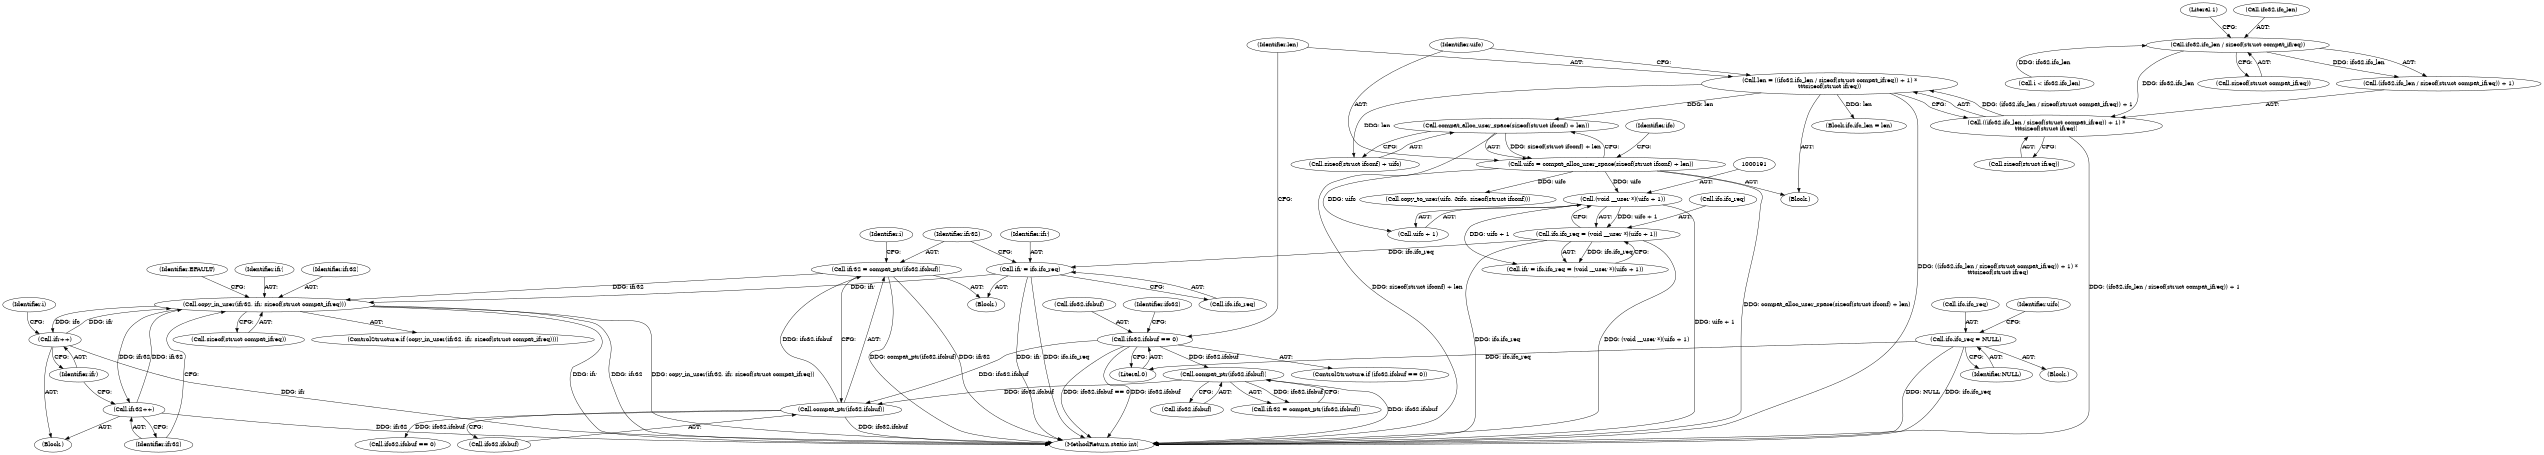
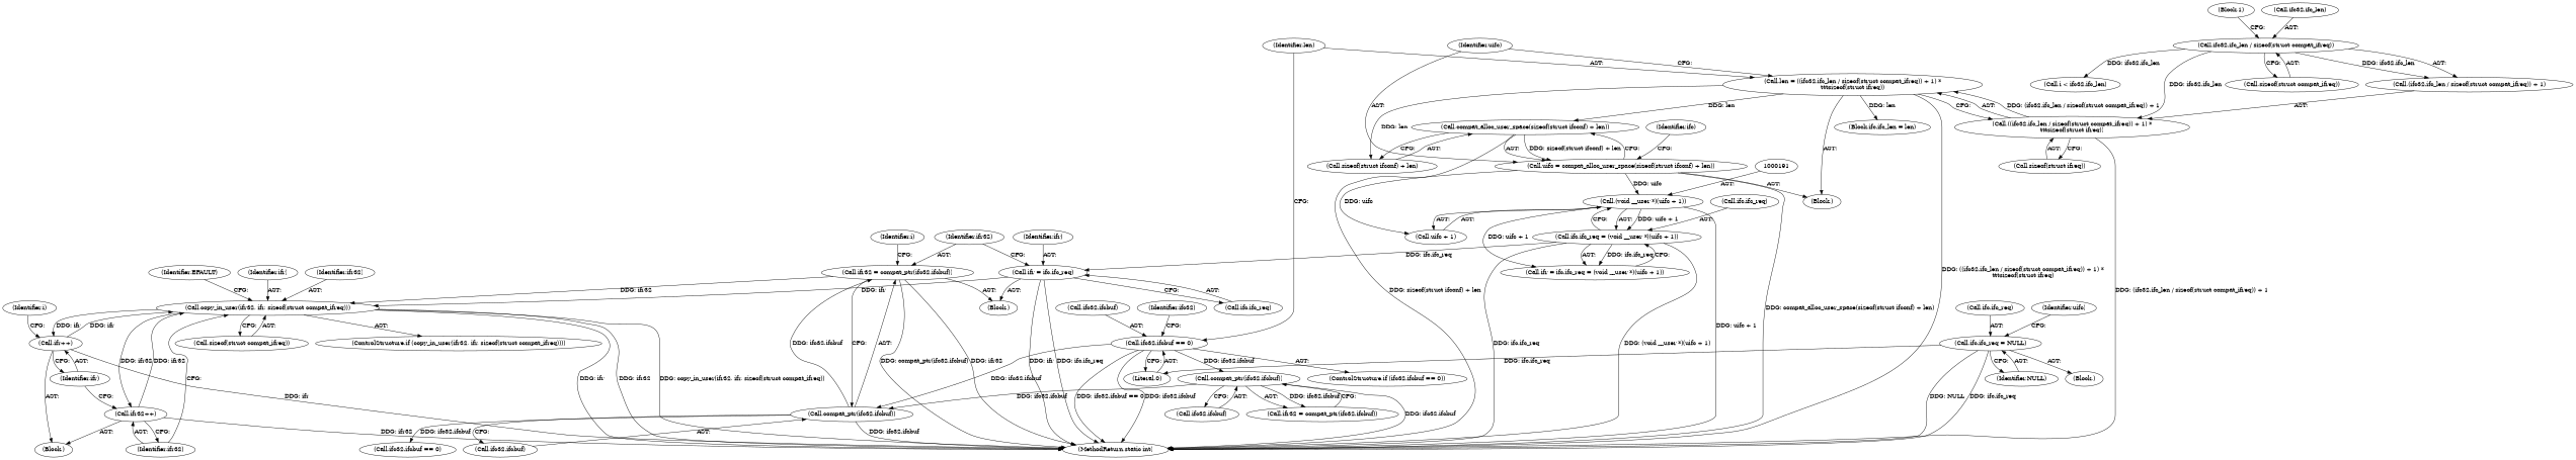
  digraph {
    n1 [label="(Call,copy_in_user(ifr32, ifr, sizeof(struct compat_ifreq)))"]
    n2 [label="(Call,ifr32++)"]
    n3 [label="(Call,ifr++)"]
    n4 [label="(MethodReturn,static int)"]
    n5 [label="(Call,sizeof(struct compat_ifreq))"]
    n6 [label="(ControlStructure,if (copy_in_user(ifr32, ifr, sizeof(struct compat_ifreq))))"]
    n7 [label="(Block,)"]
    n8 [label="(Identifier,ifr32)"]
    n9 [label="(Identifier,ifr)"]
    n10 [label="(Call,ifr32 = compat_ptr(ifc32.ifcbuf))"]
    n11 [label="(Call,compat_ptr(ifc32.ifcbuf))"]
    n12 [label="(Block,)"]
    n13 [label="(Call,ifc32.ifcbuf == 0)"]
    n14 [label="(Call,ifc32.ifcbuf)"]
    n15 [label="(Call,ifc32.ifcbuf == 0)"]
    n16 [label="(Call,compat_ptr(ifc32.ifcbuf))"]
    n17 [label="(Literal,0)"]
    n18 [label="(ControlStructure,if (ifc32.ifcbuf == 0))"]
    n19 [label="(Call,ifc32.ifcbuf)"]
    n20 [label="(Call,ifr32 = compat_ptr(ifc32.ifcbuf))"]
    n21 [label="(Call,ifr = ifc.ifc_req)"]
    n22 [label="(Call,ifc.ifc_req)"]
    n23 [label="(Call,ifc.ifc_req = (void __user *)(uifc + 1))"]
    n24 [label="(Call,(void __user *)(uifc + 1))"]
    n25 [label="(Call,ifr = ifc.ifc_req = (void __user *)(uifc + 1))"]
    n26 [label="(Call,uifc + 1)"]
    n27 [label="(Call,uifc = compat_alloc_user_space(sizeof(struct ifconf) + len))"]
    n28 [label="(Call,compat_alloc_user_space(sizeof(struct ifconf) + len))"]
    n29 [label="(Block,)"]
-   n30 [label="(Call,copy_to_user(uifc, &ifc, sizeof(struct ifconf)))"]
-   n31 [label="(Call,sizeof(struct ifconf) + uifc)"]
+   n31 [label="(Call,sizeof(struct ifconf) + len)"]
    n32 [label="(Call,len = ((ifc32.ifc_len / sizeof(struct compat_ifreq)) + 1) *\n\t\t\tsizeof(struct ifreq))"]
    n33 [label="(Call,((ifc32.ifc_len / sizeof(struct compat_ifreq)) + 1) *\n\t\t\tsizeof(struct ifreq))"]
    n34 [label="(Block,ifc.ifc_len = len)"]
    n35 [label="(Call,sizeof(struct ifreq))"]
    n36 [label="(Call,ifc32.ifc_len / sizeof(struct compat_ifreq))"]
    n37 [label="(Call,sizeof(struct compat_ifreq))"]
    n38 [label="(Call,i < ifc32.ifc_len)"]
    n39 [label="(Call,(ifc32.ifc_len / sizeof(struct compat_ifreq)) + 1)"]
    n40 [label="(Call,ifc.ifc_req = NULL)"]
    n41 [label="(Identifier,NULL)"]
    n42 [label="(Block,)"]
    n43 [label="(Call,ifc.ifc_req)"]
-   n44 [label="(Literal,1)"]
+   n44 [label="(Block,1)"]
    n45 [label="(Identifier,ifr32)"]
    n46 [label="(Identifier,uifc)"]
    n47 [label="(Identifier,ifc32)"]
    n48 [label="(Call,ifc32.ifc_len)"]
    n49 [label="(Call,ifc32.ifcbuf)"]
    n50 [label="(Identifier,uifc)"]
    n51 [label="(Identifier,EFAULT)"]
    n52 [label="(Identifier,len)"]
    n53 [label="(Identifier,i)"]
    n54 [label="(Identifier,ifr)"]
    n55 [label="(Identifier,ifr32)"]
    n56 [label="(Identifier,i)"]
    n57 [label="(Identifier,ifc)"]
    n58 [label="(Identifier,ifr)"]
    n59 [label="(Call,ifc.ifc_req)"]
    1000191
    n1 -> n2 [label="DDG: ifr32"]
-   n1 -> n3 [label="DDG: ifc"]
+   n1 -> n3 [label="DDG: ifr"]
    n1 -> n4 [label="DDG: ifr"]
    n1 -> n4 [label="DDG: ifr32"]
    n1 -> n4 [label="DDG: copy_in_user(ifr32, ifr, sizeof(struct compat_ifreq))"]
    n1 -> n5 [label="CFG: "]
    n1 -> n6 [label="AST: "]
    n2 -> n1 [label="DDG: ifr32"]
    n2 -> n4 [label="DDG: ifr32"]
    n2 -> n7 [label="AST: "]
    n2 -> n8 [label="CFG: "]
    n3 -> n1 [label="DDG: ifr"]
    n3 -> n4 [label="DDG: ifr"]
    n3 -> n7 [label="AST: "]
    n3 -> n9 [label="CFG: "]
    n5 -> n1 [label="AST: "]
    n8 -> n1 [label="CFG: "]
    n8 -> n2 [label="AST: "]
    n9 -> n2 [label="CFG: "]
    n9 -> n3 [label="AST: "]
    n10 -> n1 [label="DDG: ifr32"]
    n10 -> n4 [label="DDG: compat_ptr(ifc32.ifcbuf)"]
    n10 -> n4 [label="DDG: ifr32"]
    n10 -> n11 [label="CFG: "]
    n10 -> n12 [label="AST: "]
    n11 -> n4 [label="DDG: ifc32.ifcbuf"]
    n11 -> n10 [label="AST: "]
    n11 -> n10 [label="DDG: ifc32.ifcbuf"]
    n11 -> n13 [label="DDG: ifc32.ifcbuf"]
    n11 -> n14 [label="CFG: "]
    n14 -> n11 [label="AST: "]
    n15 -> n4 [label="DDG: ifc32.ifcbuf == 0"]
    n15 -> n4 [label="DDG: ifc32.ifcbuf"]
    n15 -> n11 [label="DDG: ifc32.ifcbuf"]
    n15 -> n16 [label="DDG: ifc32.ifcbuf"]
    n15 -> n17 [label="CFG: "]
    n15 -> n18 [label="AST: "]
    n16 -> n4 [label="DDG: ifc32.ifcbuf"]
    n16 -> n11 [label="DDG: ifc32.ifcbuf"]
    n16 -> n19 [label="CFG: "]
    n16 -> n20 [label="AST: "]
    n16 -> n20 [label="DDG: ifc32.ifcbuf"]
    n17 -> n15 [label="AST: "]
    n19 -> n16 [label="AST: "]
    n20 -> n16 [label="CFG: "]
    n21 -> n1 [label="DDG: ifr"]
    n21 -> n4 [label="DDG: ifr"]
    n21 -> n4 [label="DDG: ifc.ifc_req"]
    n21 -> n12 [label="AST: "]
    n21 -> n22 [label="CFG: "]
    n22 -> n21 [label="AST: "]
    n23 -> n4 [label="DDG: ifc.ifc_req"]
    n23 -> n4 [label="DDG: (void __user *)(uifc + 1)"]
    n23 -> n21 [label="DDG: ifc.ifc_req"]
    n23 -> n24 [label="CFG: "]
    n23 -> n25 [label="AST: "]
    n23 -> n25 [label="DDG: ifc.ifc_req"]
    n24 -> n4 [label="DDG: uifc + 1"]
    n24 -> n23 [label="AST: "]
    n24 -> n23 [label="DDG: uifc + 1"]
    n24 -> n25 [label="DDG: uifc + 1"]
    n24 -> n26 [label="AST: "]
    n25 -> n23 [label="CFG: "]
    n26 -> n24 [label="AST: "]
    n27 -> n4 [label="DDG: compat_alloc_user_space(sizeof(struct ifconf) + len)"]
    n27 -> n24 [label="DDG: uifc"]
    n27 -> n26 [label="DDG: uifc"]
    n27 -> n28 [label="CFG: "]
    n27 -> n29 [label="AST: "]
-   n27 -> n30 [label="DDG: uifc"]
    n28 -> n4 [label="DDG: sizeof(struct ifconf) + len"]
    n28 -> n27 [label="AST: "]
    n28 -> n27 [label="DDG: sizeof(struct ifconf) + len"]
    n28 -> n31 [label="CFG: "]
    n31 -> n28 [label="AST: "]
    n32 -> n4 [label="DDG: ((ifc32.ifc_len / sizeof(struct compat_ifreq)) + 1) *\n\t\t\tsizeof(struct ifreq)"]
    n32 -> n28 [label="DDG: len"]
    n32 -> n29 [label="AST: "]
    n32 -> n31 [label="DDG: len"]
    n32 -> n33 [label="CFG: "]
    n32 -> n34 [label="DDG: len"]
    n33 -> n4 [label="DDG: (ifc32.ifc_len / sizeof(struct compat_ifreq)) + 1"]
    n33 -> n32 [label="AST: "]
    n33 -> n32 [label="DDG: (ifc32.ifc_len / sizeof(struct compat_ifreq)) + 1"]
    n33 -> n35 [label="CFG: "]
    n35 -> n33 [label="AST: "]
    n36 -> n33 [label="DDG: ifc32.ifc_len"]
    n36 -> n37 [label="CFG: "]
-   n38 -> n36 [label="DDG: ifc32.ifc_len"]
+   n36 -> n38 [label="DDG: ifc32.ifc_len"]
    n36 -> n39 [label="AST: "]
    n36 -> n39 [label="DDG: ifc32.ifc_len"]
    n37 -> n36 [label="AST: "]
    n39 -> n33 [label="AST: "]
    n40 -> n4 [label="DDG: NULL"]
    n40 -> n4 [label="DDG: ifc.ifc_req"]
    n40 -> n17 [label="DDG: ifc.ifc_req"]
    n40 -> n41 [label="CFG: "]
    n40 -> n42 [label="AST: "]
    n41 -> n40 [label="AST: "]
    n43 -> n40 [label="AST: "]
    n44 -> n36 [label="CFG: "]
    n45 -> n10 [label="AST: "]
    n45 -> n21 [label="CFG: "]
    n46 -> n27 [label="AST: "]
    n46 -> n32 [label="CFG: "]
    n47 -> n15 [label="CFG: "]
    n48 -> n36 [label="AST: "]
    n49 -> n15 [label="AST: "]
    n50 -> n40 [label="CFG: "]
    n51 -> n1 [label="CFG: "]
    n52 -> n15 [label="CFG: "]
    n52 -> n32 [label="AST: "]
    n53 -> n3 [label="CFG: "]
    n54 -> n1 [label="AST: "]
    n55 -> n1 [label="AST: "]
    n56 -> n10 [label="CFG: "]
    n57 -> n27 [label="CFG: "]
    n58 -> n21 [label="AST: "]
    n59 -> n23 [label="AST: "]
    1000191 -> n24 [label="AST: "]
  }
